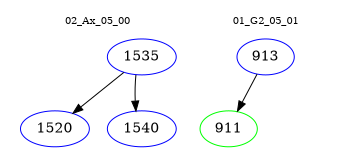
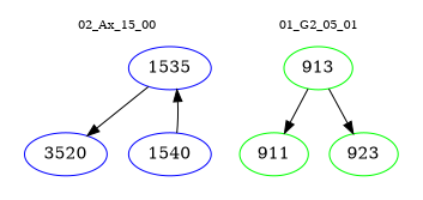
  digraph {
    node [color=blue]
    edge [color=black]
    n1 [label=1535]
-   n2 [label=1520]
+   n2 [label=3520]
    n3 [label=1540]
-   n4 [label=913]
+   n4 [color=green label=913]
    n5 [color=green label=911]
+   n6 [color=green label=923]
    subgraph cluster_1 {
      color=white
      fontsize=10
-     label="02_Ax_05_00"
+     label="02_Ax_15_00"
      n1
      n2
      n3
    }
    subgraph cluster_2 {
      color=white
      fontsize=10
      label="01_G2_05_01"
      n4
      n5
+     n6
    }
    n1 -> n2
-   n1 -> n3
+   n3 -> n1
    n4 -> n5
+   n4 -> n6
  }
